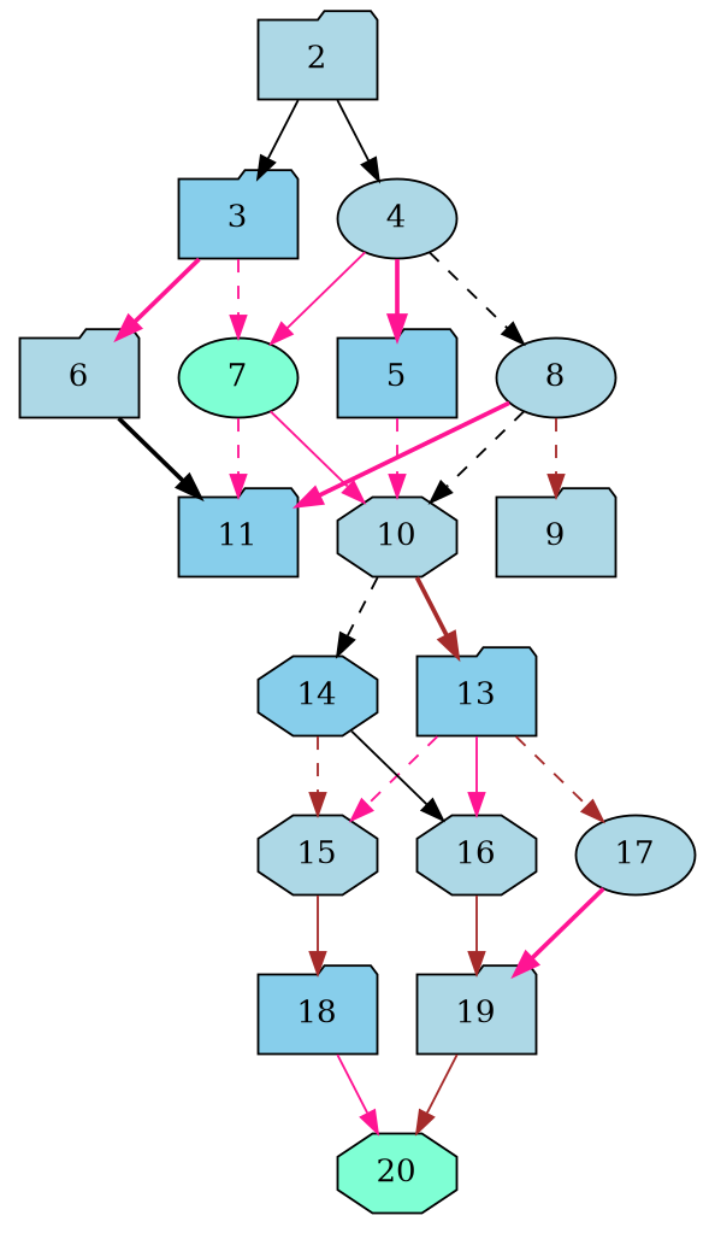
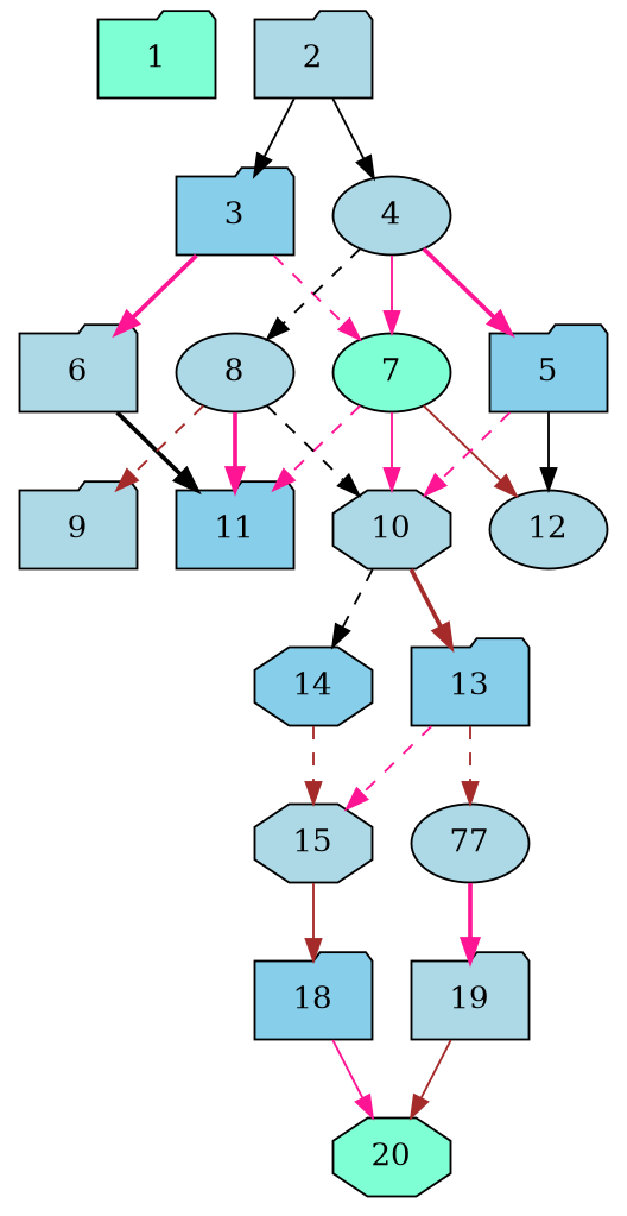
  digraph {
    node [alpha=0.19 fillcolor=lightblue shape=folder style=filled]
    edge [color=deeppink style=solid]
+   1 [expect_size=47931392 fillcolor=aquamarine]
    2 [alpha=0.07 expect_size=44170240]
    3 [alpha=0.06 expect_size=17170432 fillcolor=skyblue]
    4 [alpha=0.07 expect_size=6241280 shape=ellipse]
    6 [alpha=0.09 expect_size=29763584]
    7 [alpha=0.02 expect_size=30818304 fillcolor=aquamarine shape=ellipse]
    5 [alpha=0.10 expect_size=25030656 fillcolor=skyblue]
    8 [alpha=0.04 expect_size=45856768 shape=ellipse]
    11 [alpha=0.01 expect_size=26214400 fillcolor=skyblue]
    10 [alpha=0.20 expect_size=13509632 shape=octagon]
+   12 [alpha=0.14 expect_size=23858176 shape=ellipse]
    9 [expect_size=5740544]
    13 [alpha=0.15 expect_size=39216128 fillcolor=skyblue]
    14 [alpha=0.05 expect_size=5287936 fillcolor=skyblue shape=octagon]
    15 [alpha=0.17 expect_size=20888576 shape=octagon]
-   16 [alpha=0.06 expect_size=45573120 shape=octagon]
-   17 [alpha=0.16 expect_size=18942976 shape=ellipse]
+   17 [alpha=0.16 expect_size=18942976 shape=ellipse label=77]
    18 [alpha=0.10 expect_size=23275520 fillcolor=skyblue]
    19 [alpha=0.15 expect_size=33177600]
    20 [alpha=0.09 expect_size=31276032 fillcolor=aquamarine shape=octagon]
    2 -> 3 [color=black]
    2 -> 4 [color=black]
    3 -> 6 [style=bold]
    3 -> 7 [style=dashed]
    4 -> 7
    4 -> 5 [style=bold]
    4 -> 8 [color=black style=dashed]
    6 -> 11 [color=black style=bold]
    7 -> 11 [style=dashed]
    7 -> 10
+   7 -> 12 [color=brown]
    5 -> 10 [style=dashed]
+   5 -> 12 [color=black]
    8 -> 11 [style=bold]
    8 -> 10 [color=black style=dashed]
    8 -> 9 [color=brown style=dashed]
    10 -> 13 [color=brown style=bold]
    10 -> 14 [color=black style=dashed]
    13 -> 15 [style=dashed]
-   13 -> 16
    13 -> 17 [color=brown style=dashed]
    14 -> 15 [color=brown style=dashed]
-   14 -> 16 [color=black]
    15 -> 18 [color=brown]
-   16 -> 19 [color=brown]
    17 -> 19 [style=bold]
    18 -> 20
    19 -> 20 [color=brown]
  }
